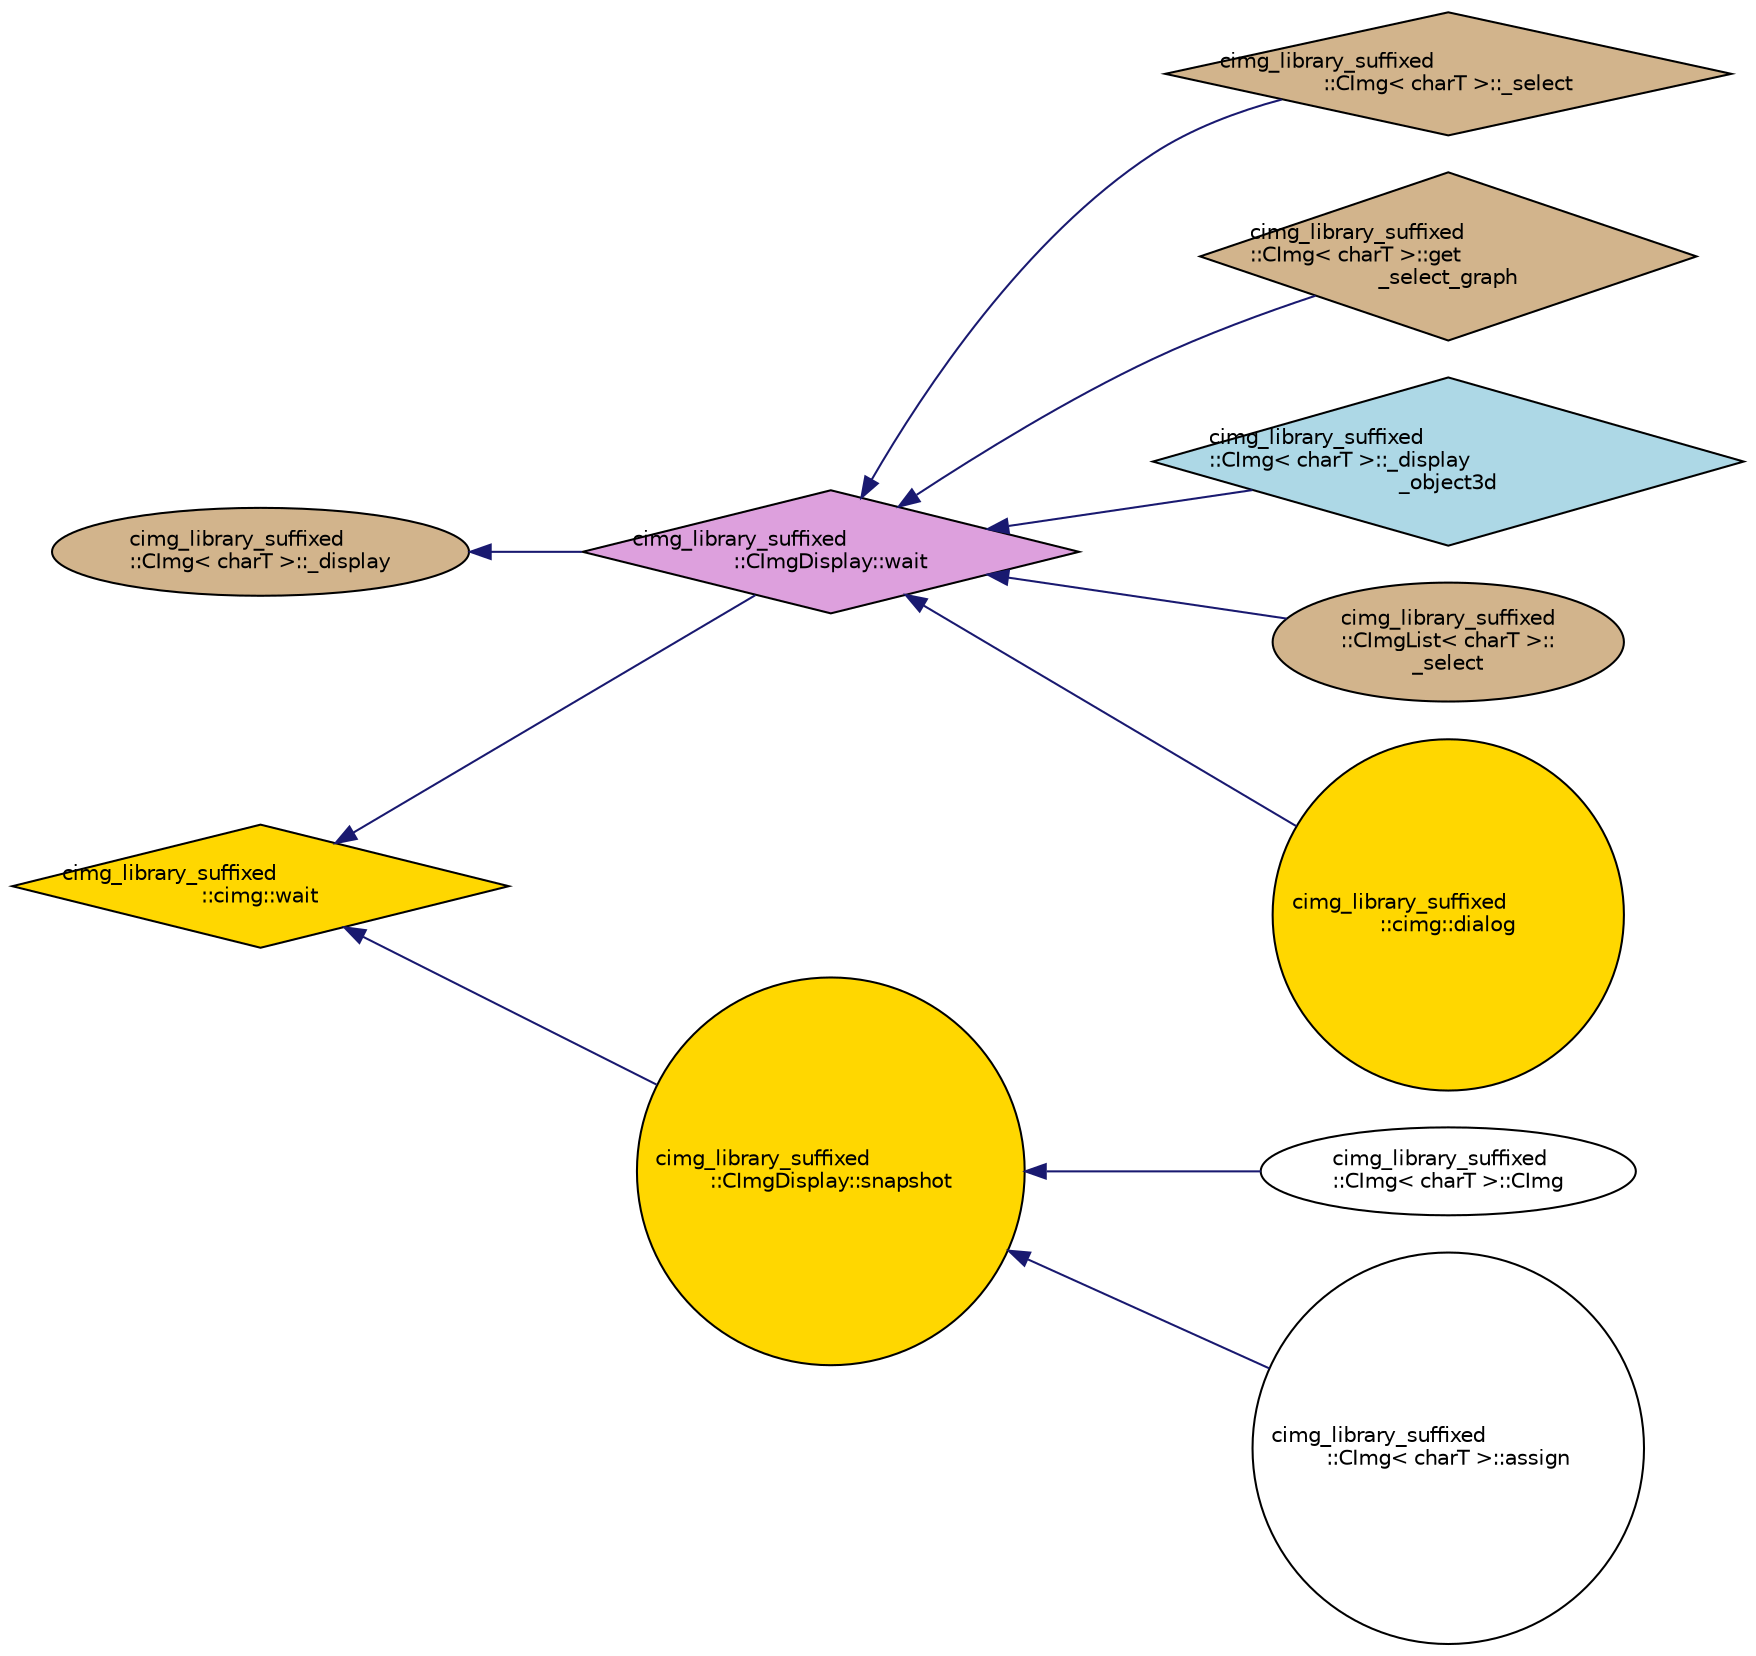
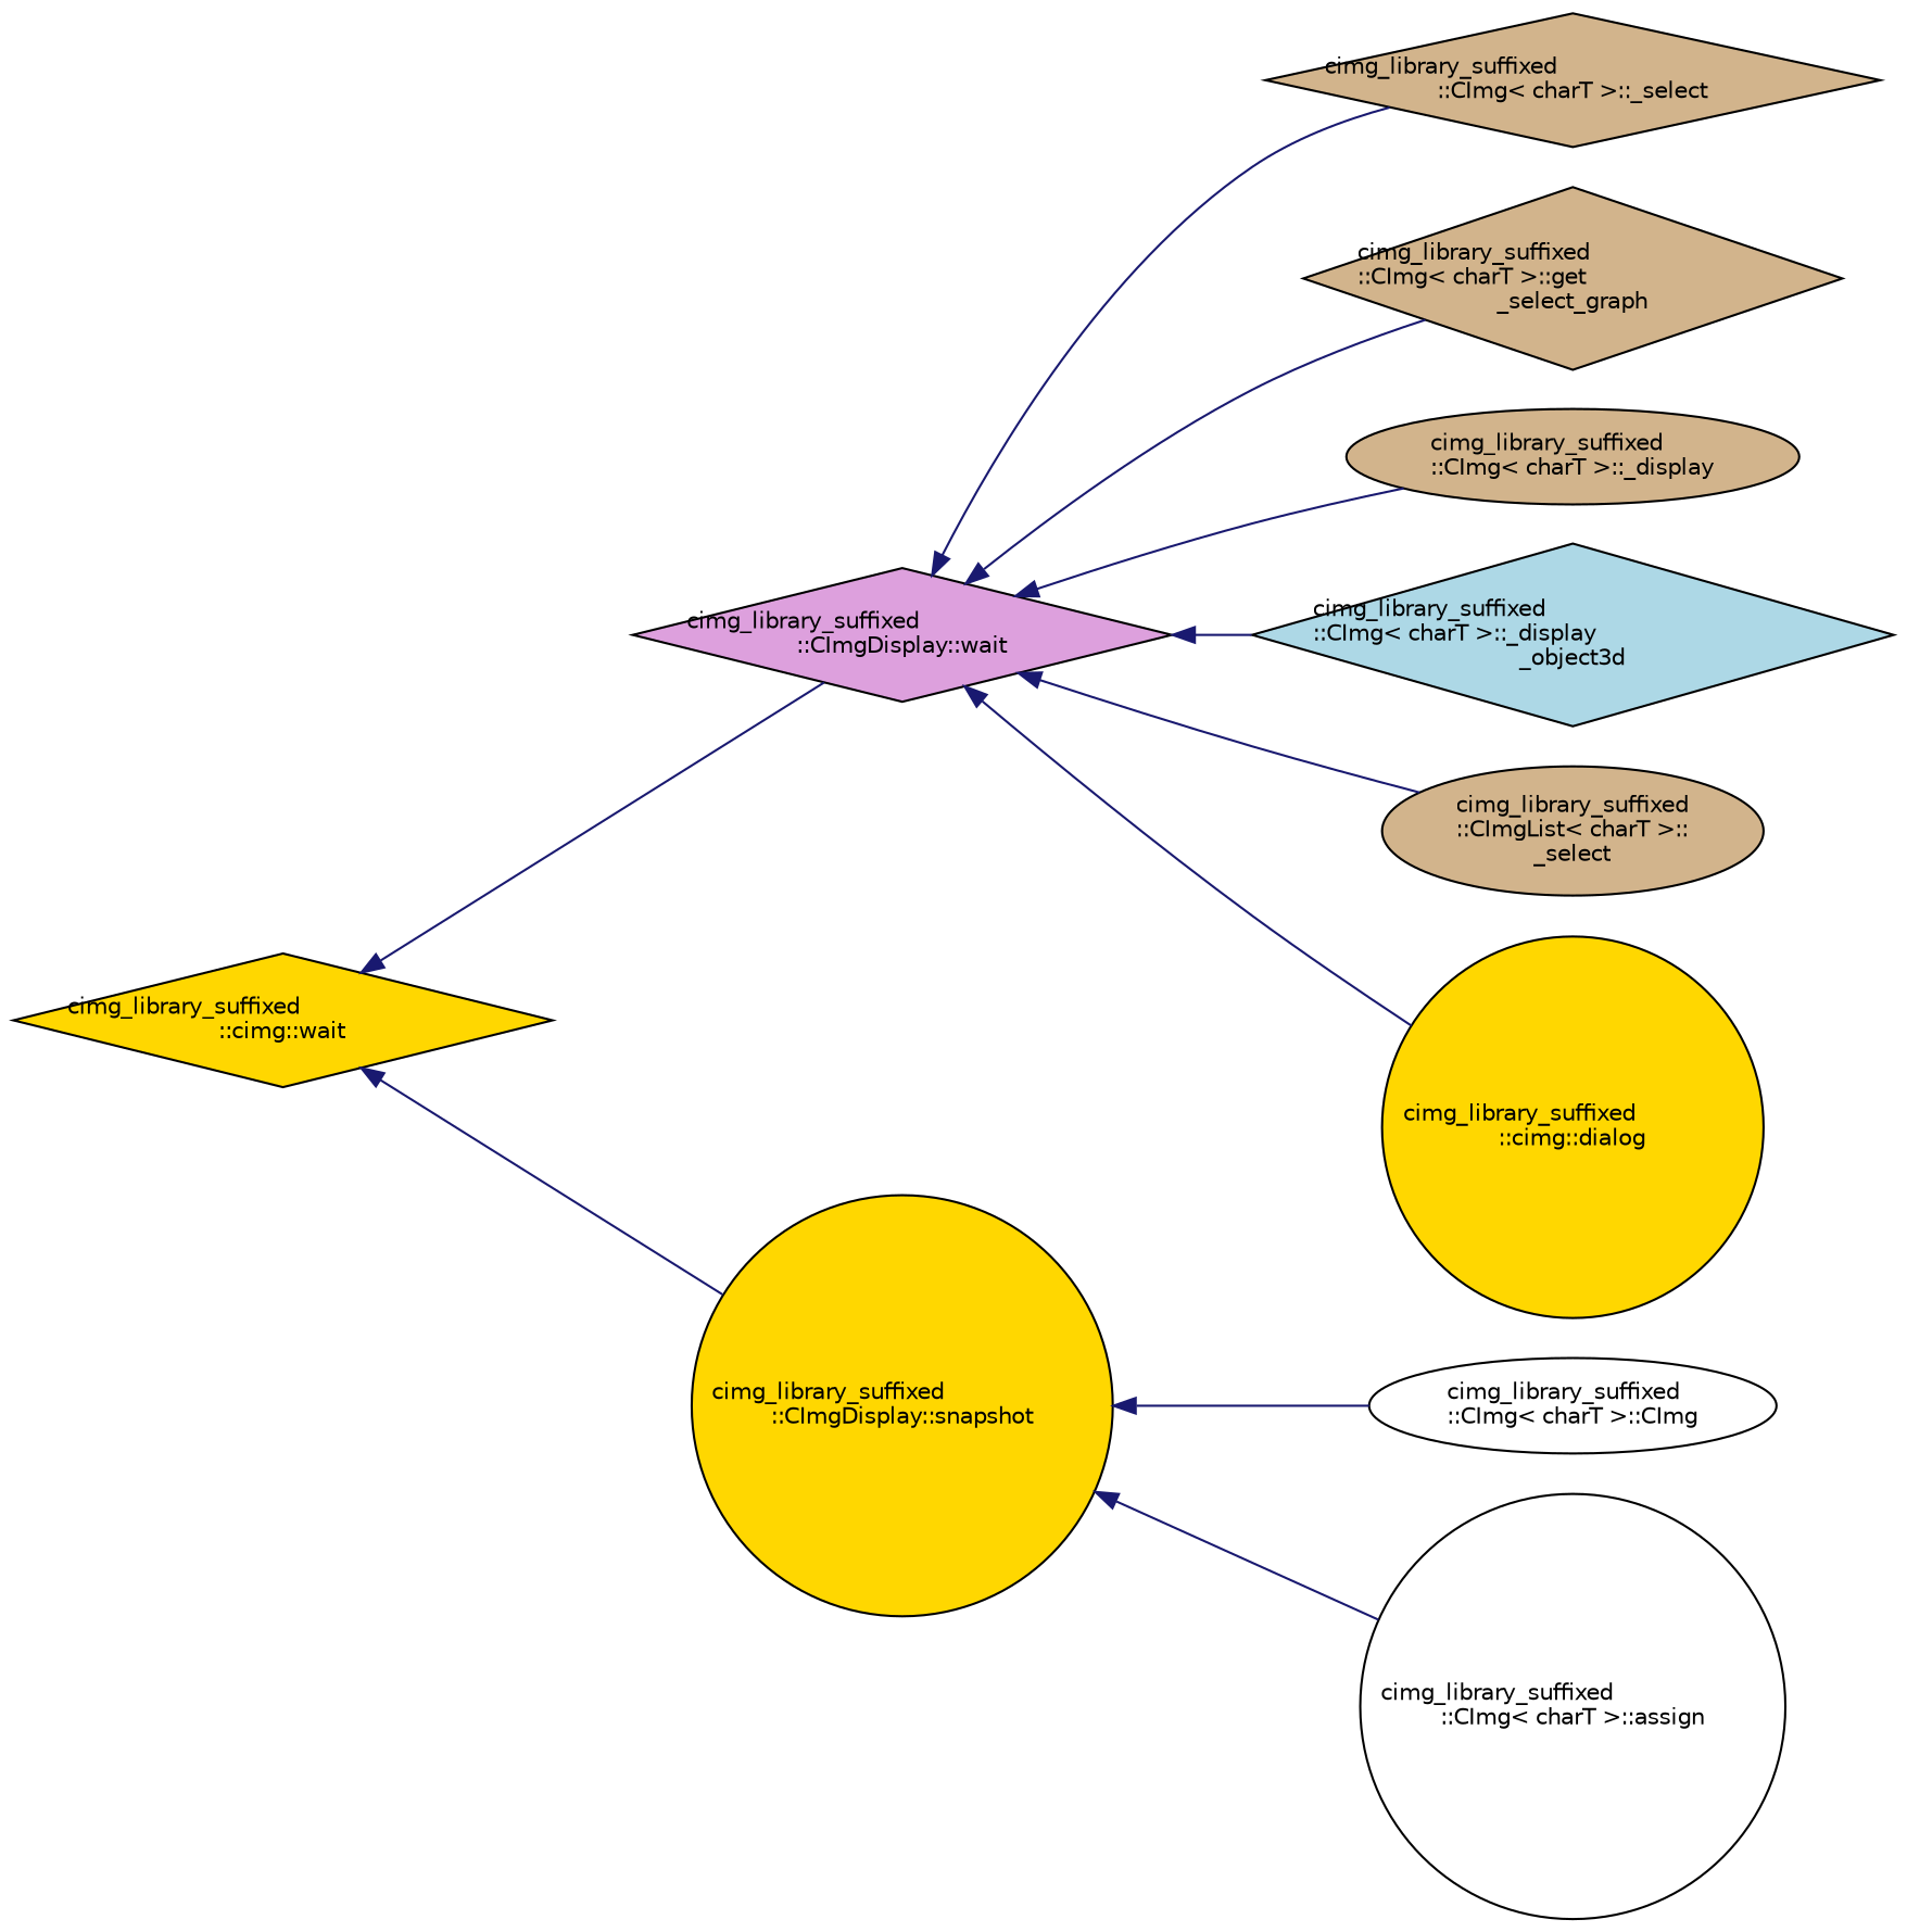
  digraph {
    rankdir=LR
    node [color=black fillcolor=tan fontname=Helvetica fontsize=10 shape=diamond style=filled]
    edge [color=midnightblue dir=back fontname=Helvetica fontsize=10 labelfontname=Helvetica labelfontsize=10 style=solid]
    n1 [fillcolor=gold fontcolor=black height=0.2 label="cimg_library_suffixed\l::cimg::wait" width=0.4]
    n2 [fillcolor=plum height=0.2 label="cimg_library_suffixed\l::CImgDisplay::wait" width=0.4]
    n3 [fillcolor=gold height=0.2 label="cimg_library_suffixed\l::CImgDisplay::snapshot" shape=circle width=0.4]
    n4 [height=0.2 label="cimg_library_suffixed\l::CImg\< charT \>::_select" width=0.4]
    n5 [height=0.2 label="cimg_library_suffixed\l::CImg\< charT \>::get\l_select_graph" width=0.4]
    n6 [height=0.2 label="cimg_library_suffixed\l::CImg\< charT \>::_display" shape=ellipse width=0.4]
    n7 [fillcolor=lightblue height=0.2 label="cimg_library_suffixed\l::CImg\< charT \>::_display\l_object3d" width=0.4]
    n8 [height=0.2 label="cimg_library_suffixed\l::CImgList\< charT \>::\l_select" shape=ellipse width=0.4]
    n9 [fillcolor=gold height=0.2 label="cimg_library_suffixed\l::cimg::dialog" shape=circle width=0.4]
    n10 [fillcolor=white height=0.2 label="cimg_library_suffixed\l::CImg\< charT \>::CImg" shape=ellipse width=0.4]
    n11 [fillcolor=white height=0.2 label="cimg_library_suffixed\l::CImg\< charT \>::assign" shape=circle width=0.4]
    n1 -> n2
    n1 -> n3
    n2 -> n4
    n2 -> n5
-   n6 -> n2
+   n2 -> n6
    n2 -> n7
    n2 -> n8
    n2 -> n9
    n3 -> n10
    n3 -> n11
  }
